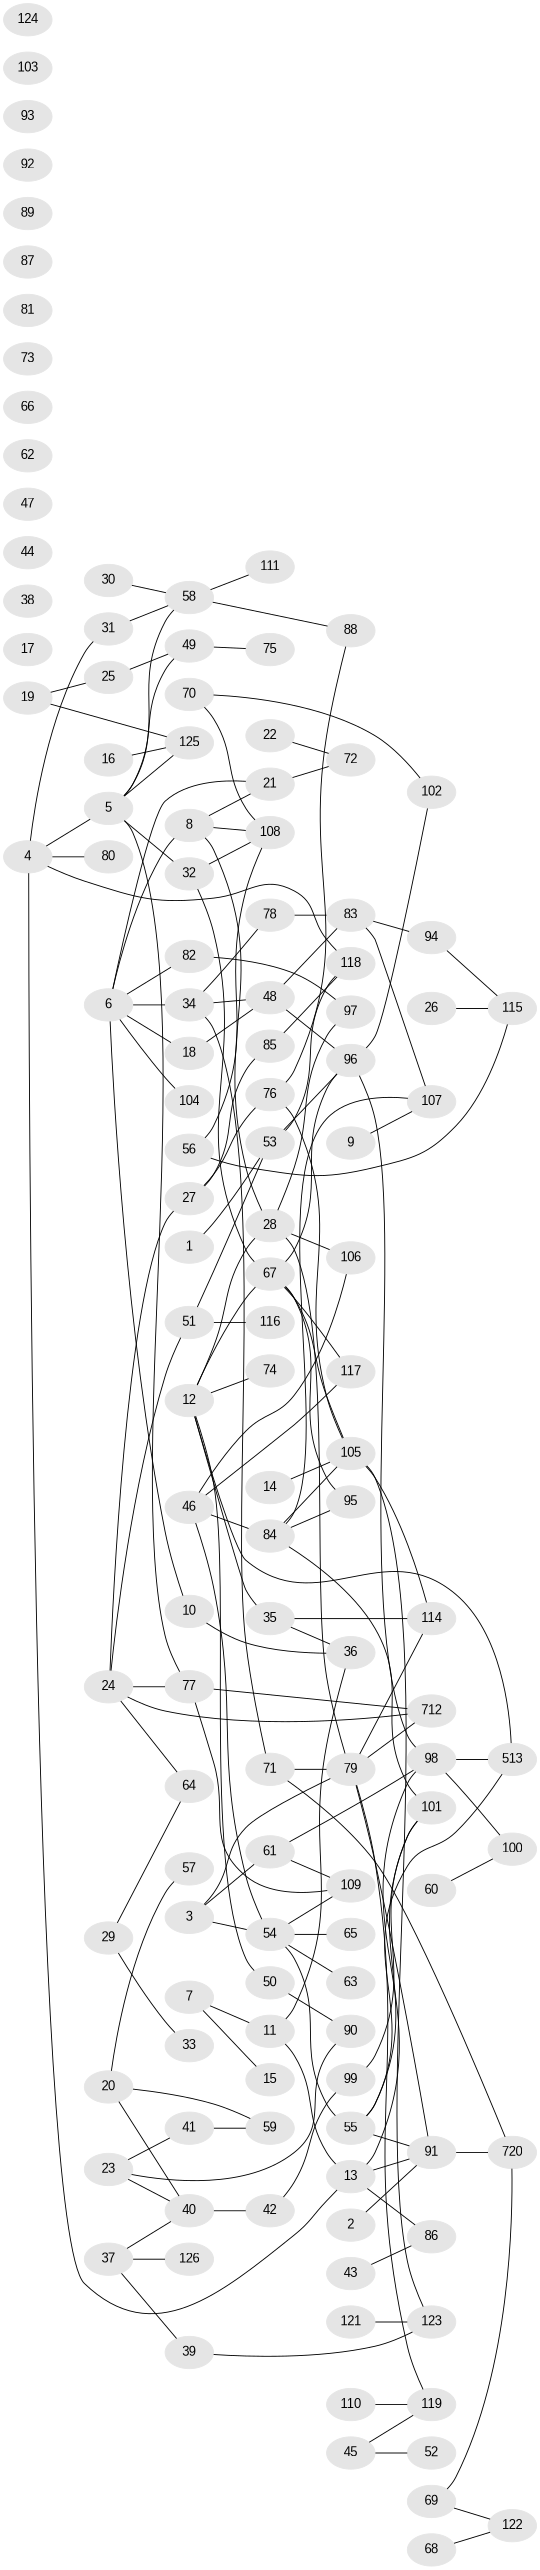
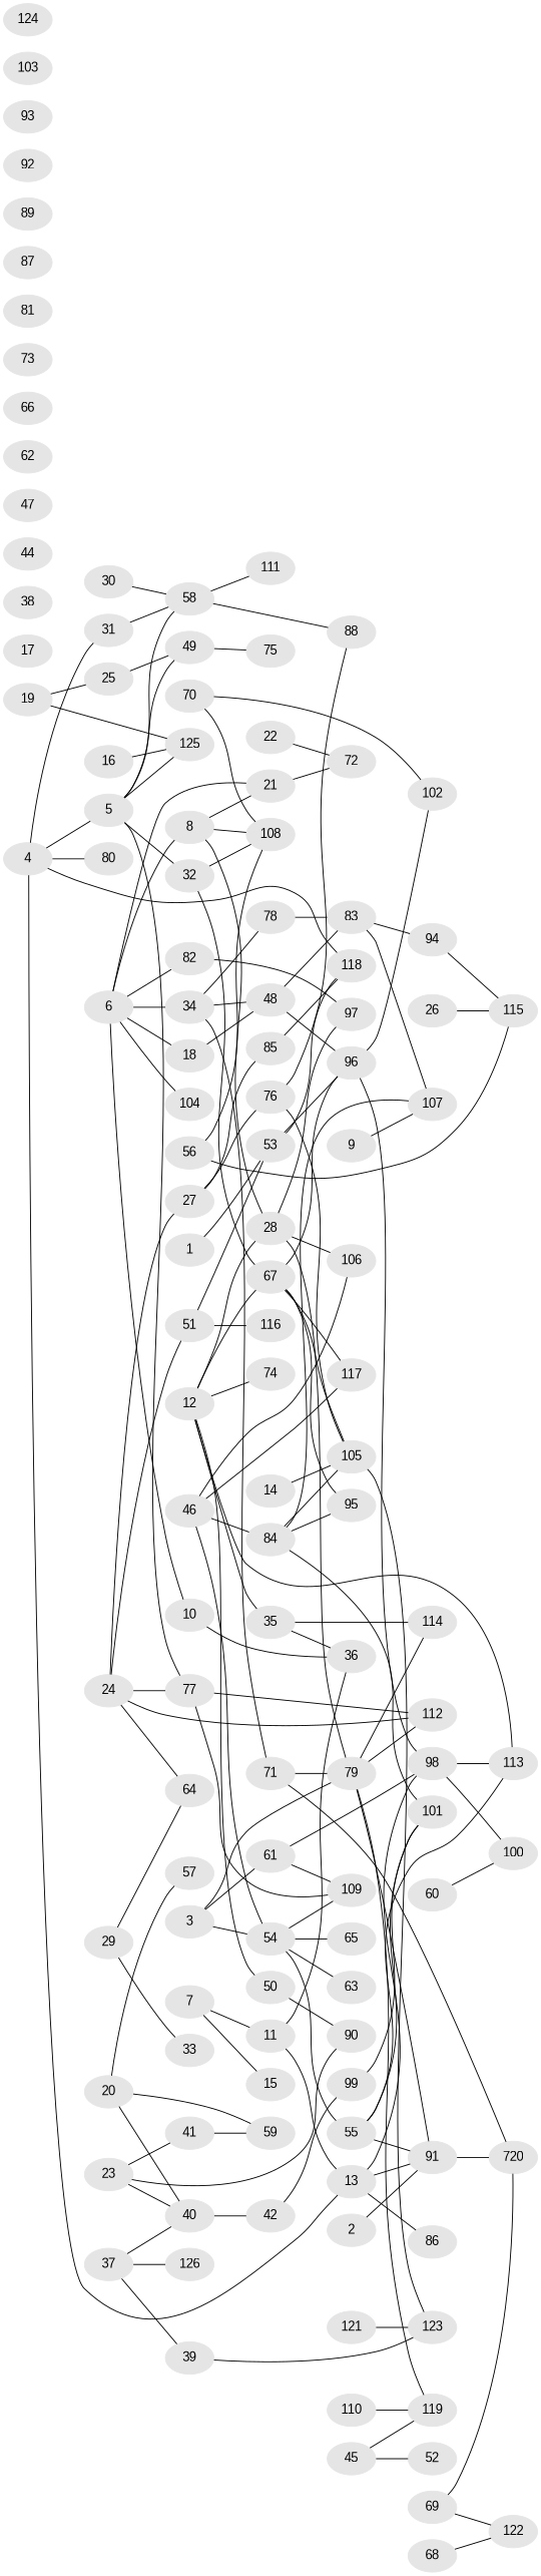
  graph {
    fontname="Liberation Sans"
    rankdir=LR
    node [color=gray90 fontname="Liberation Sans" style=filled]
    edge [fontname="Liberation Sans"]
    1
    53
    118
    96
    2
    91
    n7 [label=720]
    3
    54
    61
    79
    55
    63
    65
    109
    98
-   112 [label=712]
+   112
    114
    119
    4
    5
    13
    31
    80
    32
    49
    58
    77
    125
    86
    108
    67
    75
    88
    111
    6
    8
    10
    18
    21
    34
    82
    104
    28
    36
    48
    72
    71
    78
    97
    7
    11
    15
    106
    9
    107
    12
    35
    50
    74
-   113 [label=513]
+   113
    90
    105
    117
    95
    100
    14
    123
    16
    17
    83
    19
    25
    20
    40
    57
    59
    42
    22
    23
    41
    24
    27
    51
    64
    76
    85
    116
    26
    115
    29
    33
    30
    37
    39
    126
    38
    99
    101
-   43
    44
    45
    52
    46
    84
    47
    94
    102
    56
    60
    62
    66
    68
    122
    69
    70
    73
    81
    87
    89
    92
    93
    103
    110
    121
    124
    1 -- 53
    53 -- 118
    53 -- 96
    96 -- 98
    96 -- 102
    2 -- 91
    91 -- n7
    3 -- 54
    3 -- 61
    3 -- 79
    54 -- 55
    54 -- 63
    54 -- 65
    54 -- 109
    61 -- 109
    61 -- 98
    79 -- 91
    79 -- 112
    79 -- 114
    79 -- 119
    55 -- 91
    55 -- 113
    55 -- 101
    98 -- 113
    98 -- 100
    4 -- 118
    4 -- 5
    4 -- 13
    4 -- 31
    4 -- 80
    5 -- 32
    5 -- 49
    5 -- 58
    5 -- 77
    5 -- 125
    13 -- 91
    13 -- 98
    13 -- 86
    31 -- 58
    32 -- 108
    32 -- 67
    49 -- 75
    58 -- 88
    58 -- 111
    77 -- 109
    77 -- 112
    67 -- 96
    67 -- 105
    67 -- 117
    67 -- 95
    6 -- 8
    6 -- 10
    6 -- 18
    6 -- 21
    6 -- 34
    6 -- 82
    6 -- 104
    8 -- 108
    8 -- 21
    8 -- 28
    10 -- 36
    18 -- 48
    21 -- 72
    34 -- 48
    34 -- 71
    34 -- 78
    82 -- 97
    28 -- 79
    28 -- 97
    28 -- 106
    48 -- 96
    48 -- 83
    71 -- n7
    71 -- 79
    78 -- 83
    7 -- 11
    7 -- 15
    11 -- 13
    11 -- 36
    9 -- 107
    12 -- 67
    12 -- 28
    12 -- 35
    12 -- 50
    12 -- 74
    12 -- 113
    35 -- 114
    35 -- 36
    50 -- 90
-   105 -- 114
    105 -- 123
    14 -- 105
    16 -- 125
    83 -- 107
    83 -- 94
    19 -- 125
    19 -- 25
    25 -- 49
    20 -- 40
    20 -- 57
    20 -- 59
    40 -- 42
    42 -- 99
    22 -- 72
    23 -- 90
    23 -- 40
    23 -- 41
    41 -- 59
    24 -- 112
    24 -- 77
    24 -- 27
    24 -- 51
    24 -- 64
    27 -- 76
    27 -- 85
    51 -- 53
    51 -- 116
    76 -- 88
    76 -- 105
    85 -- 118
    26 -- 115
    29 -- 64
    29 -- 33
    30 -- 58
    37 -- 40
    37 -- 39
    37 -- 126
    39 -- 123
    99 -- 101
-   43 -- 86
    45 -- 119
    45 -- 52
    46 -- 54
    46 -- 106
    46 -- 117
    46 -- 84
    84 -- 107
    84 -- 105
    84 -- 95
    84 -- 101
    94 -- 115
    56 -- 108
    56 -- 115
    60 -- 100
    68 -- 122
    69 -- n7
    69 -- 122
    70 -- 108
    70 -- 102
    110 -- 119
    121 -- 123
  }
